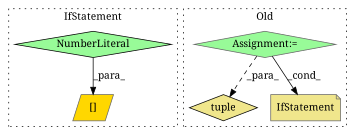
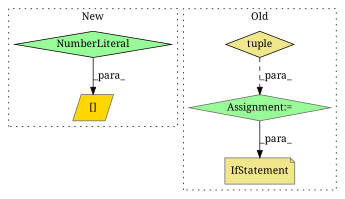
  digraph {
    fontname="Noto Serif"
    node [color=gray40 fillcolor=palegreen fontname="Noto Serif" l=1 shape=diamond style=filled]
    edge [fontname="Noto Serif" style=solid]
    n1 [a=2 fillcolor=gold l="9,1" label="[]" s="33951,33961" shape=parallelogram]
    n2 [a=34 color=black label=NumberLiteral s=33960]
    n3 [a=32 color=black fillcolor=khaki l="6,1" label=tuple s="46019,46033"]
    n4 [a=7 label="Assignment:=" s=46018]
    n5 [a=25 fillcolor=khaki l="4,2" label=IfStatement s="46376,46406" shape=note]
    subgraph cluster_1 {
-     label=IfStatement
+     label=New
      style=dotted
      n1
      n2
    }
    subgraph cluster_2 {
      label=Old
      style=dotted
      n3
      n4
      n5
    }
    n2 -> n1 [label=_para_]
-   n4 -> n3 [label=_para_ style=dashed]
-   n4 -> n5 [label=_cond_]
+   n3 -> n4 [label=_para_ style=dashed]
+   n4 -> n5 [label=_para_]
  }
